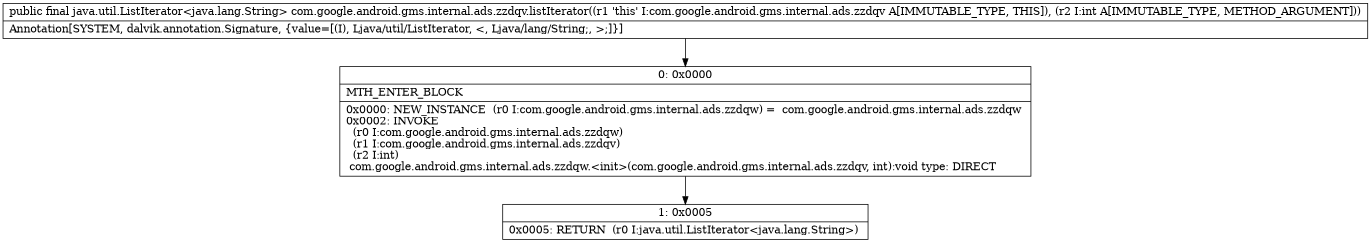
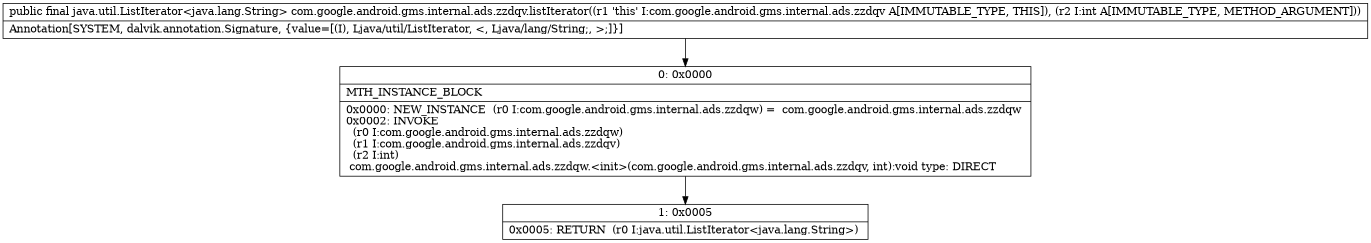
  digraph {
    node [shape=record]
-   n1 [label="{0\:\ 0x0000|MTH_ENTER_BLOCK\l|0x0000: NEW_INSTANCE  (r0 I:com.google.android.gms.internal.ads.zzdqw) =  com.google.android.gms.internal.ads.zzdqw \l0x0002: INVOKE  \l  (r0 I:com.google.android.gms.internal.ads.zzdqw)\l  (r1 I:com.google.android.gms.internal.ads.zzdqv)\l  (r2 I:int)\l com.google.android.gms.internal.ads.zzdqw.\<init\>(com.google.android.gms.internal.ads.zzdqv, int):void type: DIRECT \l}"]
+   n1 [label="{0\:\ 0x0000|MTH_INSTANCE_BLOCK\l|0x0000: NEW_INSTANCE  (r0 I:com.google.android.gms.internal.ads.zzdqw) =  com.google.android.gms.internal.ads.zzdqw \l0x0002: INVOKE  \l  (r0 I:com.google.android.gms.internal.ads.zzdqw)\l  (r1 I:com.google.android.gms.internal.ads.zzdqv)\l  (r2 I:int)\l com.google.android.gms.internal.ads.zzdqw.\<init\>(com.google.android.gms.internal.ads.zzdqv, int):void type: DIRECT \l}"]
    n2 [label="{1\:\ 0x0005|0x0005: RETURN  (r0 I:java.util.ListIterator\<java.lang.String\>) \l}"]
    n3 [label="{public final java.util.ListIterator\<java.lang.String\> com.google.android.gms.internal.ads.zzdqv.listIterator((r1 'this' I:com.google.android.gms.internal.ads.zzdqv A[IMMUTABLE_TYPE, THIS]), (r2 I:int A[IMMUTABLE_TYPE, METHOD_ARGUMENT]))  | Annotation[SYSTEM, dalvik.annotation.Signature, \{value=[(I), Ljava\/util\/ListIterator, \<, Ljava\/lang\/String;, \>;]\}]\l}"]
    n1 -> n2
    n3 -> n1
  }
